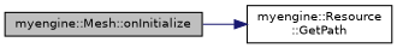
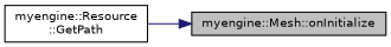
  digraph {
    rankdir=LR
    node [color=black fontname=Helvetica fontsize=10 shape=record style=filled]
    n1 [fillcolor=grey75 fontcolor=black height=0.2 label="myengine::Mesh::onInitialize" width=0.4]
    n2 [fillcolor=white height=0.2 label="myengine::Resource\l::GetPath" width=0.4]
-   n1 -> n2 [color=midnightblue fontname=Helvetica fontsize=10 labelfontname=Helvetica labelfontsize=10 style=solid]
+   n2 -> n1 [color=midnightblue fontname=Helvetica fontsize=10 labelfontname=Helvetica labelfontsize=10 style=solid]
  }
